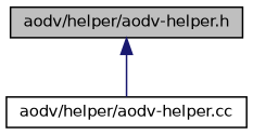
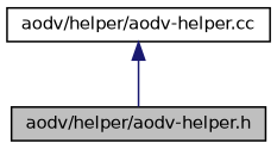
  digraph {
    node [color=black fontname=Helvetica fontsize=10 shape=record style=filled]
    n1 [fillcolor=grey75 fontcolor=black height=0.2 label="aodv/helper/aodv-helper.h" width=0.4]
    n2 [fillcolor=white height=0.2 label="aodv/helper/aodv-helper.cc" width=0.4]
-   n1 -> n2 [color=midnightblue dir=back fontname=Helvetica fontsize=10 labelfontname=Helvetica labelfontsize=10 style=solid]
+   n2 -> n1 [color=midnightblue dir=back fontname=Helvetica fontsize=10 labelfontname=Helvetica labelfontsize=10 style=solid]
  }
